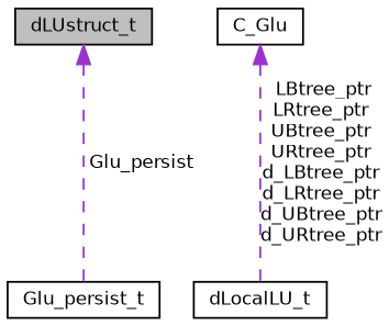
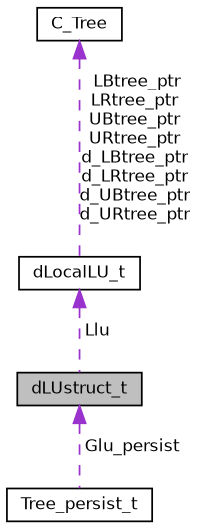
  digraph {
    node [color=black fillcolor=white fontname=Helvetica fontsize=10 shape=record style=filled]
    edge [color=darkorchid3 dir=back fontname=Helvetica fontsize=10 labelfontname=Helvetica labelfontsize=10 style=dashed]
    n1 [fillcolor=grey75 fontcolor=black height=0.2 label=dLUstruct_t width=0.4]
-   n2 [height=0.2 label=Glu_persist_t width=0.4]
+   n2 [height=0.2 label=Tree_persist_t width=0.4]
    n3 [height=0.2 label=dLocalLU_t width=0.4]
-   n4 [height=0.2 label=C_Glu width=0.4]
+   n4 [height=0.2 label=C_Tree width=0.4]
    n1 -> n2 [label=" Glu_persist"]
+   n3 -> n1 [label=" Llu"]
    n4 -> n3 [label=" LBtree_ptr\nLRtree_ptr\nUBtree_ptr\nURtree_ptr\nd_LBtree_ptr\nd_LRtree_ptr\nd_UBtree_ptr\nd_URtree_ptr"]
  }
